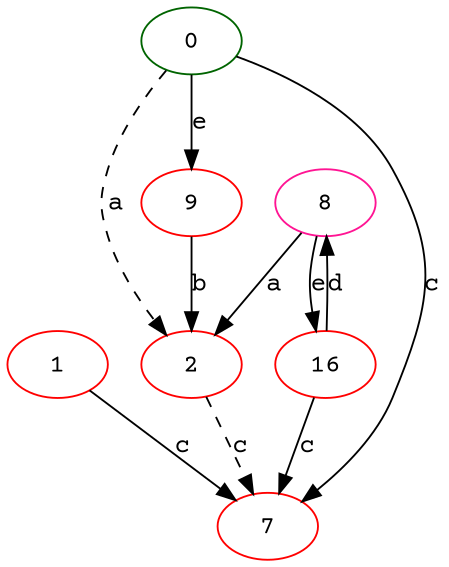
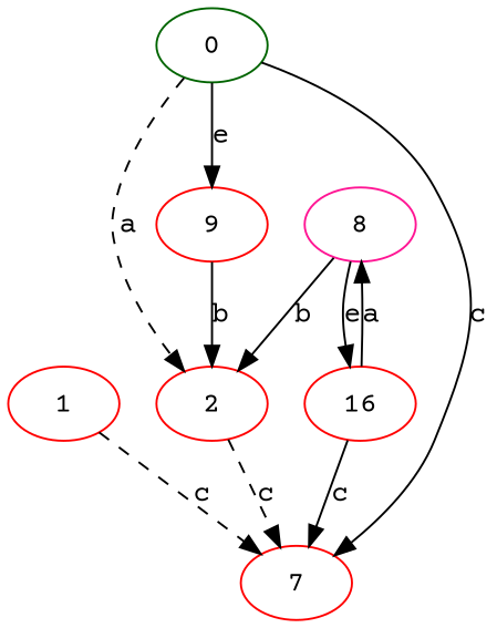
  strict digraph {
    fontname="Courier Prime"
    node [color=red fontname="Courier Prime"]
    edge [fontname="Courier Prime" style=solid]
    1
    7
    2
    8 [color=deeppink]
    n5 [label=16]
    0 [color=darkgreen]
    9
-   1 -> 7 [label=c]
+   1 -> 7 [label=c style=dashed]
    2 -> 7 [label=c style=dashed]
-   8 -> 2 [label=a]
+   8 -> 2 [label=b]
    8 -> n5 [label=e]
    n5 -> 7 [label=c]
-   n5 -> 8 [label=d]
+   n5 -> 8 [label=a]
    0 -> 7 [label=c]
    0 -> 2 [label=a style=dashed]
    0 -> 9 [label=e]
    9 -> 2 [label=b]
  }
